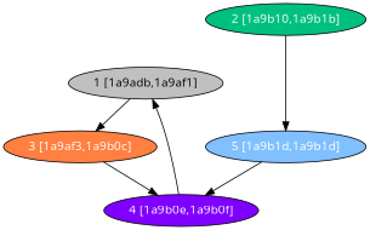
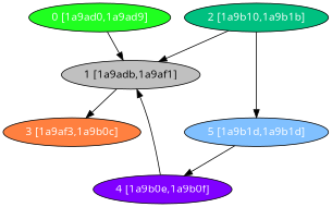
  digraph {
    fontname="Open Sans"
    node [fontcolor="#ffffff" fontname="Open Sans" shape=oval style=filled]
    edge [fontname="Open Sans"]
+   n1 [fillcolor="#20FF20" label="0 [1a9ad0,1a9ad9]"]
    n2 [fillcolor="#C0C0C0" fontcolor="#000000" label="1 [1a9adb,1a9af1]"]
    n3 [fillcolor="#FF8040" label="3 [1a9af3,1a9b0c]"]
    n4 [fillcolor="#00C080" label="2 [1a9b10,1a9b1b]"]
    n5 [fillcolor="#80C0FF" label="5 [1a9b1d,1a9b1d]"]
    n6 [fillcolor="#8000FF" label="4 [1a9b0e,1a9b0f]"]
+   n1 -> n2
    n2 -> n3
-   n3 -> n6
+   n4 -> n2
    n4 -> n5
    n5 -> n6
    n6 -> n2
  }
